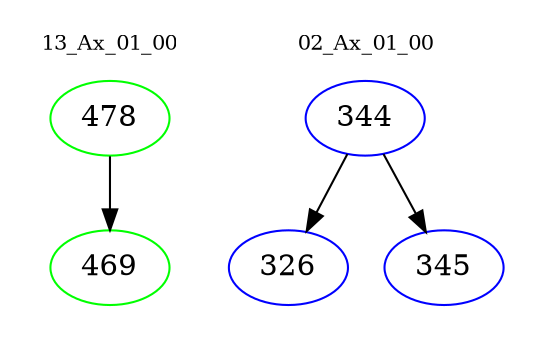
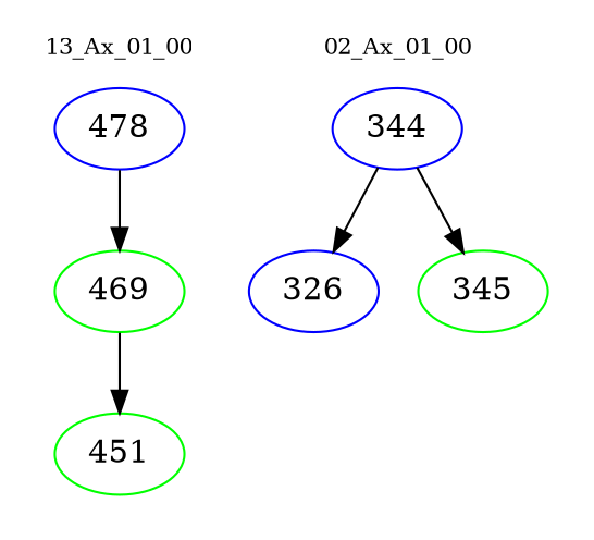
  digraph {
    fontname="DejaVu Serif"
    node [color=green fontname="DejaVu Serif"]
    edge [color=black fontname="DejaVu Serif"]
    n1 [label=469]
-   n3 [label=478]
+   n2 [label=451]
+   n3 [color=blue label=478]
    n4 [color=blue label=344]
    n5 [color=blue label=326]
-   n6 [color=blue label=345]
+   n6 [label=345]
    subgraph cluster_1 {
      color=white
      fontsize=10
      label="13_Ax_01_00"
      n1
+     n2
      n3
    }
    subgraph cluster_2 {
      color=white
      fontsize=10
      label="02_Ax_01_00"
      n4
      n5
      n6
    }
+   n1 -> n2
    n3 -> n1
    n4 -> n5
    n4 -> n6
  }
